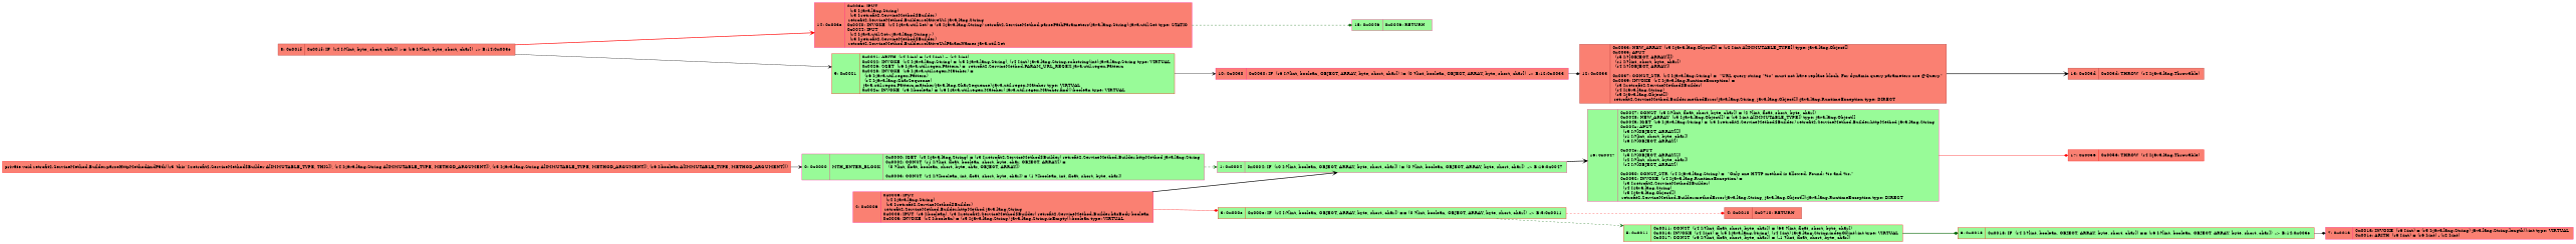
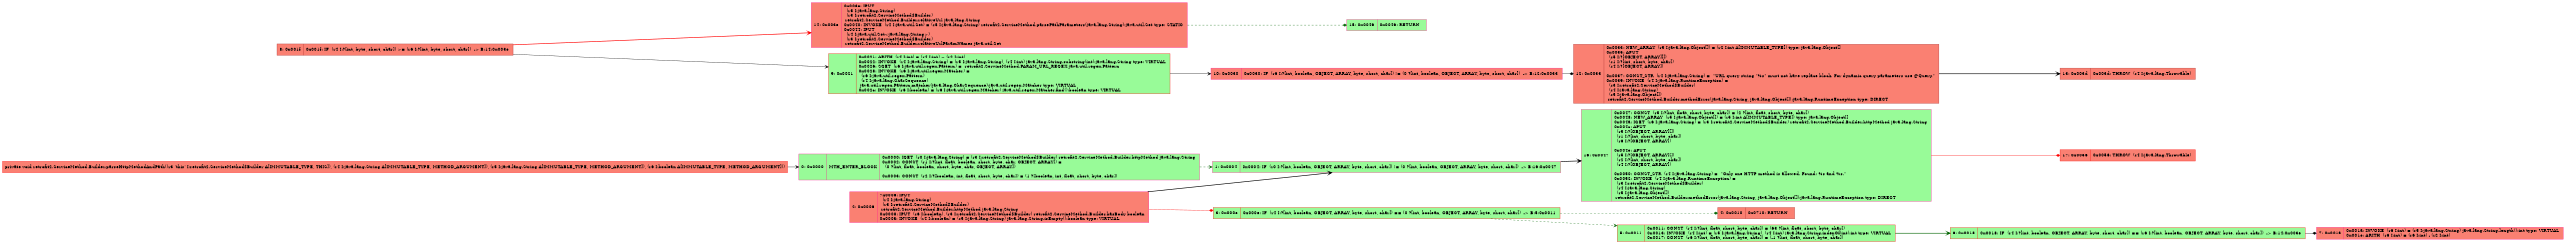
  digraph {
    rankdir=LR
    node [color=deeppink fillcolor=salmon shape=record style=filled]
    edge [arrowhead=vee color=black style=solid]
    n1 [fillcolor=palegreen label="{0\:\ 0x0000|MTH_ENTER_BLOCK\l|0x0000: IGET  (r0 I:java.lang.String) = (r3 I:retrofit2.ServiceMethod$Builder) retrofit2.ServiceMethod.Builder.httpMethod java.lang.String \l0x0002: CONST  (r1 I:?[int, float, boolean, short, byte, char, OBJECT, ARRAY]) = \l  (0 ?[int, float, boolean, short, byte, char, OBJECT, ARRAY])\l \l0x0003: CONST  (r2 I:?[boolean, int, float, short, byte, char]) = (1 ?[boolean, int, float, short, byte, char]) \l}"]
    n2 [fillcolor=palegreen label="{1\:\ 0x0004|0x0004: IF  (r0 I:?[int, boolean, OBJECT, ARRAY, byte, short, char]) != (0 ?[int, boolean, OBJECT, ARRAY, byte, short, char])  \-\> B:16:0x0047 \l}"]
    n3 [fillcolor=palegreen label="{16\:\ 0x0047|0x0047: CONST  (r5 I:?[int, float, short, byte, char]) = (2 ?[int, float, short, byte, char]) \l0x0048: NEW_ARRAY  (r5 I:java.lang.Object[]) = (r5 I:int A[IMMUTABLE_TYPE]) type: java.lang.Object[] \l0x004a: IGET  (r6 I:java.lang.String) = (r3 I:retrofit2.ServiceMethod$Builder) retrofit2.ServiceMethod.Builder.httpMethod java.lang.String \l0x004c: APUT  \l  (r5 I:?[OBJECT, ARRAY][])\l  (r1 I:?[int, short, byte, char])\l  (r6 I:?[OBJECT, ARRAY])\l \l0x004e: APUT  \l  (r5 I:?[OBJECT, ARRAY][])\l  (r2 I:?[int, short, byte, char])\l  (r4 I:?[OBJECT, ARRAY])\l \l0x0050: CONST_STR  (r4 I:java.lang.String) =  \"Only one HTTP method is allowed. Found: %s and %s.\" \l0x0052: INVOKE  (r4 I:java.lang.RuntimeException) = \l  (r3 I:retrofit2.ServiceMethod$Builder)\l  (r4 I:java.lang.String)\l  (r5 I:java.lang.Object[])\l retrofit2.ServiceMethod.Builder.methodError(java.lang.String, java.lang.Object[]):java.lang.RuntimeException type: DIRECT \l}"]
-   n4 [label="{2\:\ 0x0006|0x0006: IPUT  \l  (r4 I:java.lang.String)\l  (r3 I:retrofit2.ServiceMethod$Builder)\l retrofit2.ServiceMethod.Builder.httpMethod java.lang.String \l0x0008: IPUT  (r6 I:boolean), (r3 I:retrofit2.ServiceMethod$Builder) retrofit2.ServiceMethod.Builder.hasBody boolean \l0x000a: INVOKE  (r4 I:boolean) = (r5 I:java.lang.String) java.lang.String.isEmpty():boolean type: VIRTUAL \l}"]
+   n4 [label="{2\:\ 0x0006|7x0006: IPUT  \l  (r4 I:java.lang.String)\l  (r3 I:retrofit2.ServiceMethod$Builder)\l retrofit2.ServiceMethod.Builder.httpMethod java.lang.String \l0x0008: IPUT  (r6 I:boolean), (r3 I:retrofit2.ServiceMethod$Builder) retrofit2.ServiceMethod.Builder.hasBody boolean \l0x000a: INVOKE  (r4 I:boolean) = (r5 I:java.lang.String) java.lang.String.isEmpty():boolean type: VIRTUAL \l}"]
    n5 [color=red fillcolor=palegreen label="{3\:\ 0x000e|0x000e: IF  (r4 I:?[int, boolean, OBJECT, ARRAY, byte, short, char]) == (0 ?[int, boolean, OBJECT, ARRAY, byte, short, char])  \-\> B:5:0x0011 \l}"]
    n6 [color=red label="{17\:\ 0x0056|0x0056: THROW  (r4 I:java.lang.Throwable) \l}"]
    n7 [color=brown label="{4\:\ 0x0010|0x0710: RETURN   \l}"]
    n8 [color=red fillcolor=palegreen label="{5\:\ 0x0011|0x0011: CONST  (r4 I:?[int, float, short, byte, char]) = (63 ?[int, float, short, byte, char]) \l0x0013: INVOKE  (r4 I:int) = (r5 I:java.lang.String), (r4 I:int) java.lang.String.indexOf(int):int type: VIRTUAL \l0x0017: CONST  (r6 I:?[int, float, short, byte, char]) = (\-1 ?[int, float, short, byte, char]) \l}"]
    n9 [color=red fillcolor=palegreen label="{6\:\ 0x0018|0x0018: IF  (r4 I:?[int, boolean, OBJECT, ARRAY, byte, short, char]) == (r6 I:?[int, boolean, OBJECT, ARRAY, byte, short, char])  \-\> B:14:0x003e \l}"]
    n10 [label="{7\:\ 0x001a|0x001a: INVOKE  (r6 I:int) = (r5 I:java.lang.String) java.lang.String.length():int type: VIRTUAL \l0x001e: ARITH  (r6 I:int) = (r6 I:int) \- (r2 I:int) \l}"]
    n11 [label="{14\:\ 0x003e|0x003e: IPUT  \l  (r5 I:java.lang.String)\l  (r3 I:retrofit2.ServiceMethod$Builder)\l retrofit2.ServiceMethod.Builder.relativeUrl java.lang.String \l0x0040: INVOKE  (r4 I:java.util.Set) = (r5 I:java.lang.String) retrofit2.ServiceMethod.parsePathParameters(java.lang.String):java.util.Set type: STATIC \l0x0044: IPUT  \l  (r4 I:java.util.Set\<java.lang.String\>)\l  (r3 I:retrofit2.ServiceMethod$Builder)\l retrofit2.ServiceMethod.Builder.relativeUrlParamNames java.util.Set \l}"]
    n12 [fillcolor=palegreen label="{15\:\ 0x0046|0x0046: RETURN   \l}"]
    n13 [color=brown label="{8\:\ 0x001f|0x001f: IF  (r4 I:?[int, byte, short, char]) \>= (r6 I:?[int, byte, short, char])  \-\> B:14:0x003e \l}"]
    n14 [color=red fillcolor=palegreen label="{9\:\ 0x0021|0x0021: ARITH  (r4 I:int) = (r4 I:int) + (r2 I:int) \l0x0022: INVOKE  (r4 I:java.lang.String) = (r5 I:java.lang.String), (r4 I:int) java.lang.String.substring(int):java.lang.String type: VIRTUAL \l0x0026: SGET  (r6 I:java.util.regex.Pattern) =  retrofit2.ServiceMethod.PARAM_URL_REGEX java.util.regex.Pattern \l0x0028: INVOKE  (r6 I:java.util.regex.Matcher) = \l  (r6 I:java.util.regex.Pattern)\l  (r4 I:java.lang.CharSequence)\l java.util.regex.Pattern.matcher(java.lang.CharSequence):java.util.regex.Matcher type: VIRTUAL \l0x002c: INVOKE  (r6 I:boolean) = (r6 I:java.util.regex.Matcher) java.util.regex.Matcher.find():boolean type: VIRTUAL \l}"]
    n15 [label="{10\:\ 0x0030|0x0030: IF  (r6 I:?[int, boolean, OBJECT, ARRAY, byte, short, char]) != (0 ?[int, boolean, OBJECT, ARRAY, byte, short, char])  \-\> B:12:0x0033 \l}"]
    n16 [color=brown label="{12\:\ 0x0033|0x0033: NEW_ARRAY  (r5 I:java.lang.Object[]) = (r2 I:int A[IMMUTABLE_TYPE]) type: java.lang.Object[] \l0x0035: APUT  \l  (r5 I:?[OBJECT, ARRAY][])\l  (r1 I:?[int, short, byte, char])\l  (r4 I:?[OBJECT, ARRAY])\l \l0x0037: CONST_STR  (r4 I:java.lang.String) =  \"URL query string \"%s\" must not have replace block. For dynamic query parameters use @Query.\" \l0x0039: INVOKE  (r4 I:java.lang.RuntimeException) = \l  (r3 I:retrofit2.ServiceMethod$Builder)\l  (r4 I:java.lang.String)\l  (r5 I:java.lang.Object[])\l retrofit2.ServiceMethod.Builder.methodError(java.lang.String, java.lang.Object[]):java.lang.RuntimeException type: DIRECT \l}"]
    n17 [color=brown label="{13\:\ 0x003d|0x003d: THROW  (r4 I:java.lang.Throwable) \l}"]
    n18 [color=red label="{private void retrofit2.ServiceMethod.Builder.parseHttpMethodAndPath((r3 'this' I:retrofit2.ServiceMethod$Builder A[IMMUTABLE_TYPE, THIS]), (r4 I:java.lang.String A[IMMUTABLE_TYPE, METHOD_ARGUMENT]), (r5 I:java.lang.String A[IMMUTABLE_TYPE, METHOD_ARGUMENT]), (r6 I:boolean A[IMMUTABLE_TYPE, METHOD_ARGUMENT])) }"]
    n1 -> n2 [color=darkgreen style=dashed]
    n2 -> n3 [style=bold]
    n3 -> n6 [arrowhead=diamond color=red]
    n4 -> n2 [style=bold]
    n4 -> n5 [arrowhead=diamond color=red]
-   n5 -> n7 [arrowhead=diamond color=red style=dashed]
+   n5 -> n7 [arrowhead=diamond color=darkgreen style=dashed]
    n5 -> n8 [color=darkgreen style=dashed]
-   n8 -> n9 [arrowhead=diamond color=darkgreen style=bold]
+   n8 -> n9 [color=darkgreen style=bold]
    n9 -> n10 [arrowhead=diamond]
    n11 -> n12 [arrowhead=diamond color=darkgreen style=dashed]
    n13 -> n11 [color=red style=bold]
    n13 -> n14
    n14 -> n15
    n15 -> n16 [arrowhead=diamond]
    n16 -> n17 [style=bold]
    n18 -> n1
  }
